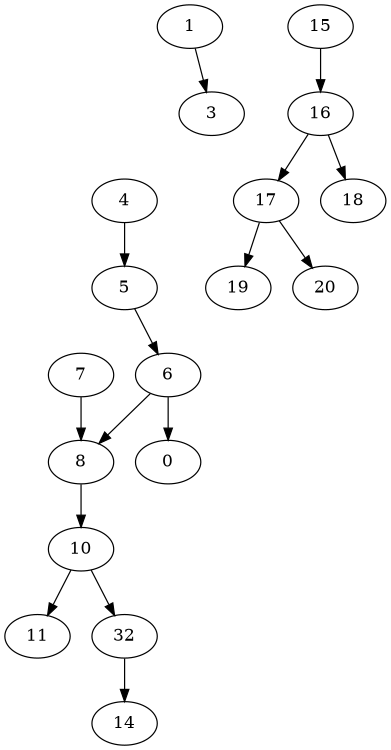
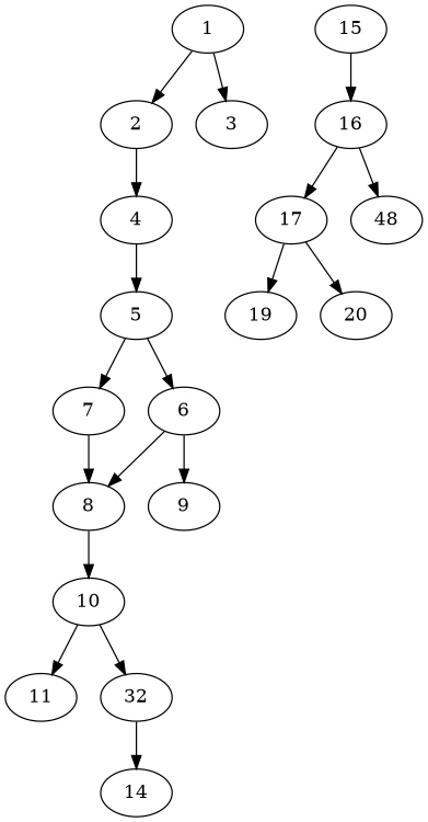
  digraph {
    node [alpha=0.04]
    1 [expect_size=9672704]
+   2 [alpha=0.10 expect_size=32311296]
    3 [alpha=0.03 expect_size=49014784]
    4 [alpha=0.11 expect_size=42520576]
    5 [alpha=0.13 expect_size=30958592]
    6 [alpha=0.14 expect_size=9071616]
    7 [alpha=0.12 expect_size=27639808]
    8 [alpha=0.07 expect_size=32483328]
-   9 [alpha=0.07 expect_size=7714816 label=0]
+   9 [alpha=0.07 expect_size=7714816]
    10 [expect_size=20990976]
    11 [alpha=0.11 expect_size=50904064]
    n12 [alpha=0.00 expect_size=13824000 label=32]
    14 [alpha=0.01 expect_size=44270592]
    15 [alpha=0.02 expect_size=23828480]
    16 [alpha=0.11 expect_size=6255616]
    17 [alpha=0.09 expect_size=38847488]
-   18 [expect_size=20408320]
+   18 [expect_size=20408320 label=48]
    19 [alpha=0.18 expect_size=38016000]
    20 [alpha=0.00 expect_size=6468608]
+   1 -> 2
    1 -> 3
+   2 -> 4
    4 -> 5
    5 -> 6
+   5 -> 7
    6 -> 8
    6 -> 9
    7 -> 8
    8 -> 10
    10 -> 11
    10 -> n12
    n12 -> 14
    15 -> 16
    16 -> 17
    16 -> 18
    17 -> 19
    17 -> 20
  }
